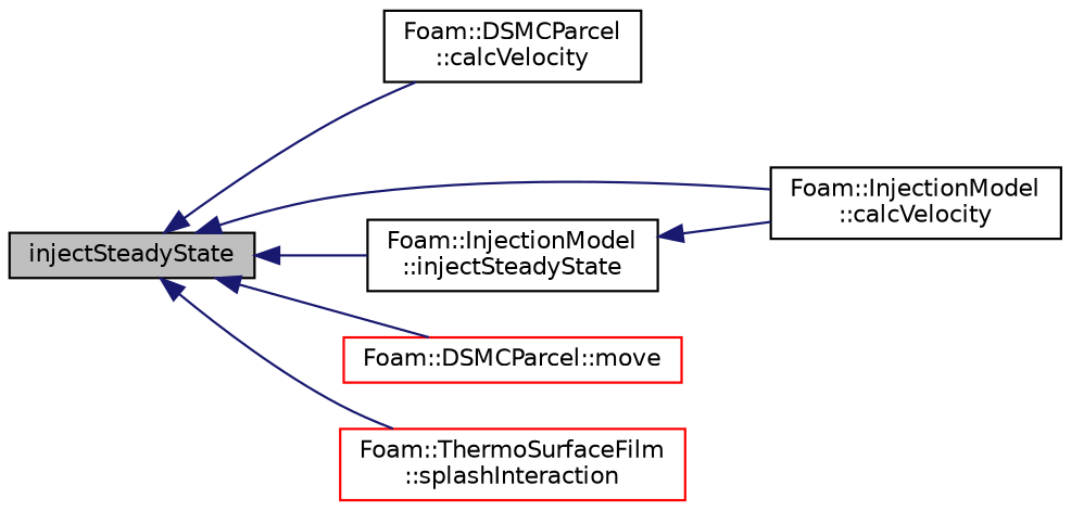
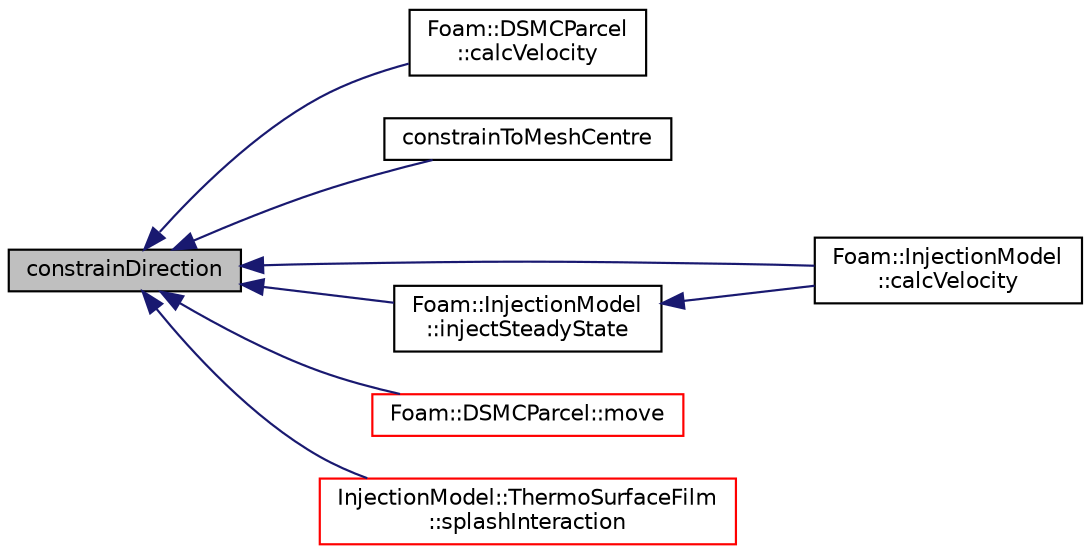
  digraph {
    rankdir=LR
    node [color=black fontname=Helvetica fontsize=10 shape=record]
    edge [color=midnightblue dir=back fontname=Helvetica fontsize=10 labelfontname=Helvetica labelfontsize=10 style=solid]
-   n1 [fillcolor=grey75 fontcolor=black height=0.2 label=injectSteadyState style=filled width=0.4]
+   n1 [fillcolor=grey75 fontcolor=black height=0.2 label=constrainDirection style=filled width=0.4]
    n2 [height=0.2 label="Foam::DSMCParcel\l::calcVelocity" width=0.4]
+   n3 [height=0.2 label=constrainToMeshCentre width=0.4]
    n4 [height=0.2 label="Foam::InjectionModel\l::calcVelocity" width=0.4]
    n5 [height=0.2 label="Foam::InjectionModel\l::injectSteadyState" width=0.4]
    n6 [color=red height=0.2 label="Foam::DSMCParcel::move" width=0.4]
-   n7 [color=red height=0.2 label="Foam::ThermoSurfaceFilm\l::splashInteraction" width=0.4]
+   n7 [color=red height=0.2 label="InjectionModel::ThermoSurfaceFilm\l::splashInteraction" width=0.4]
    n1 -> n2
+   n1 -> n3
    n1 -> n4
    n1 -> n5
    n1 -> n6
    n1 -> n7
    n5 -> n4
  }
